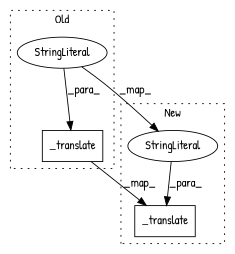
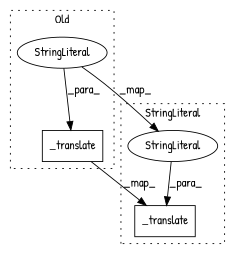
  digraph {
    fontname="Patrick Hand"
    node [a=32 l="11,1" shape=box fontname="Patrick Hand"]
    edge [fontname="Patrick Hand"]
    n1 [label=_translate s="20437,20481"]
    n2 [a=45 l=22 label=StringLiteral s=20459 shape=ellipse]
    n3 [label=_translate s="21403,21458"]
    n4 [a=45 l=33 label=StringLiteral s=21425 shape=ellipse]
    subgraph cluster_1 {
      label=Old
      style=dotted
      n1
      n2
    }
    subgraph cluster_2 {
-     label=New
+     label=StringLiteral
      style=dotted
      n3
      n4
    }
    n1 -> n3 [label=_map_]
    n2 -> n1 [label=_para_]
    n2 -> n4 [label=_map_]
    n4 -> n3 [label=_para_]
  }
